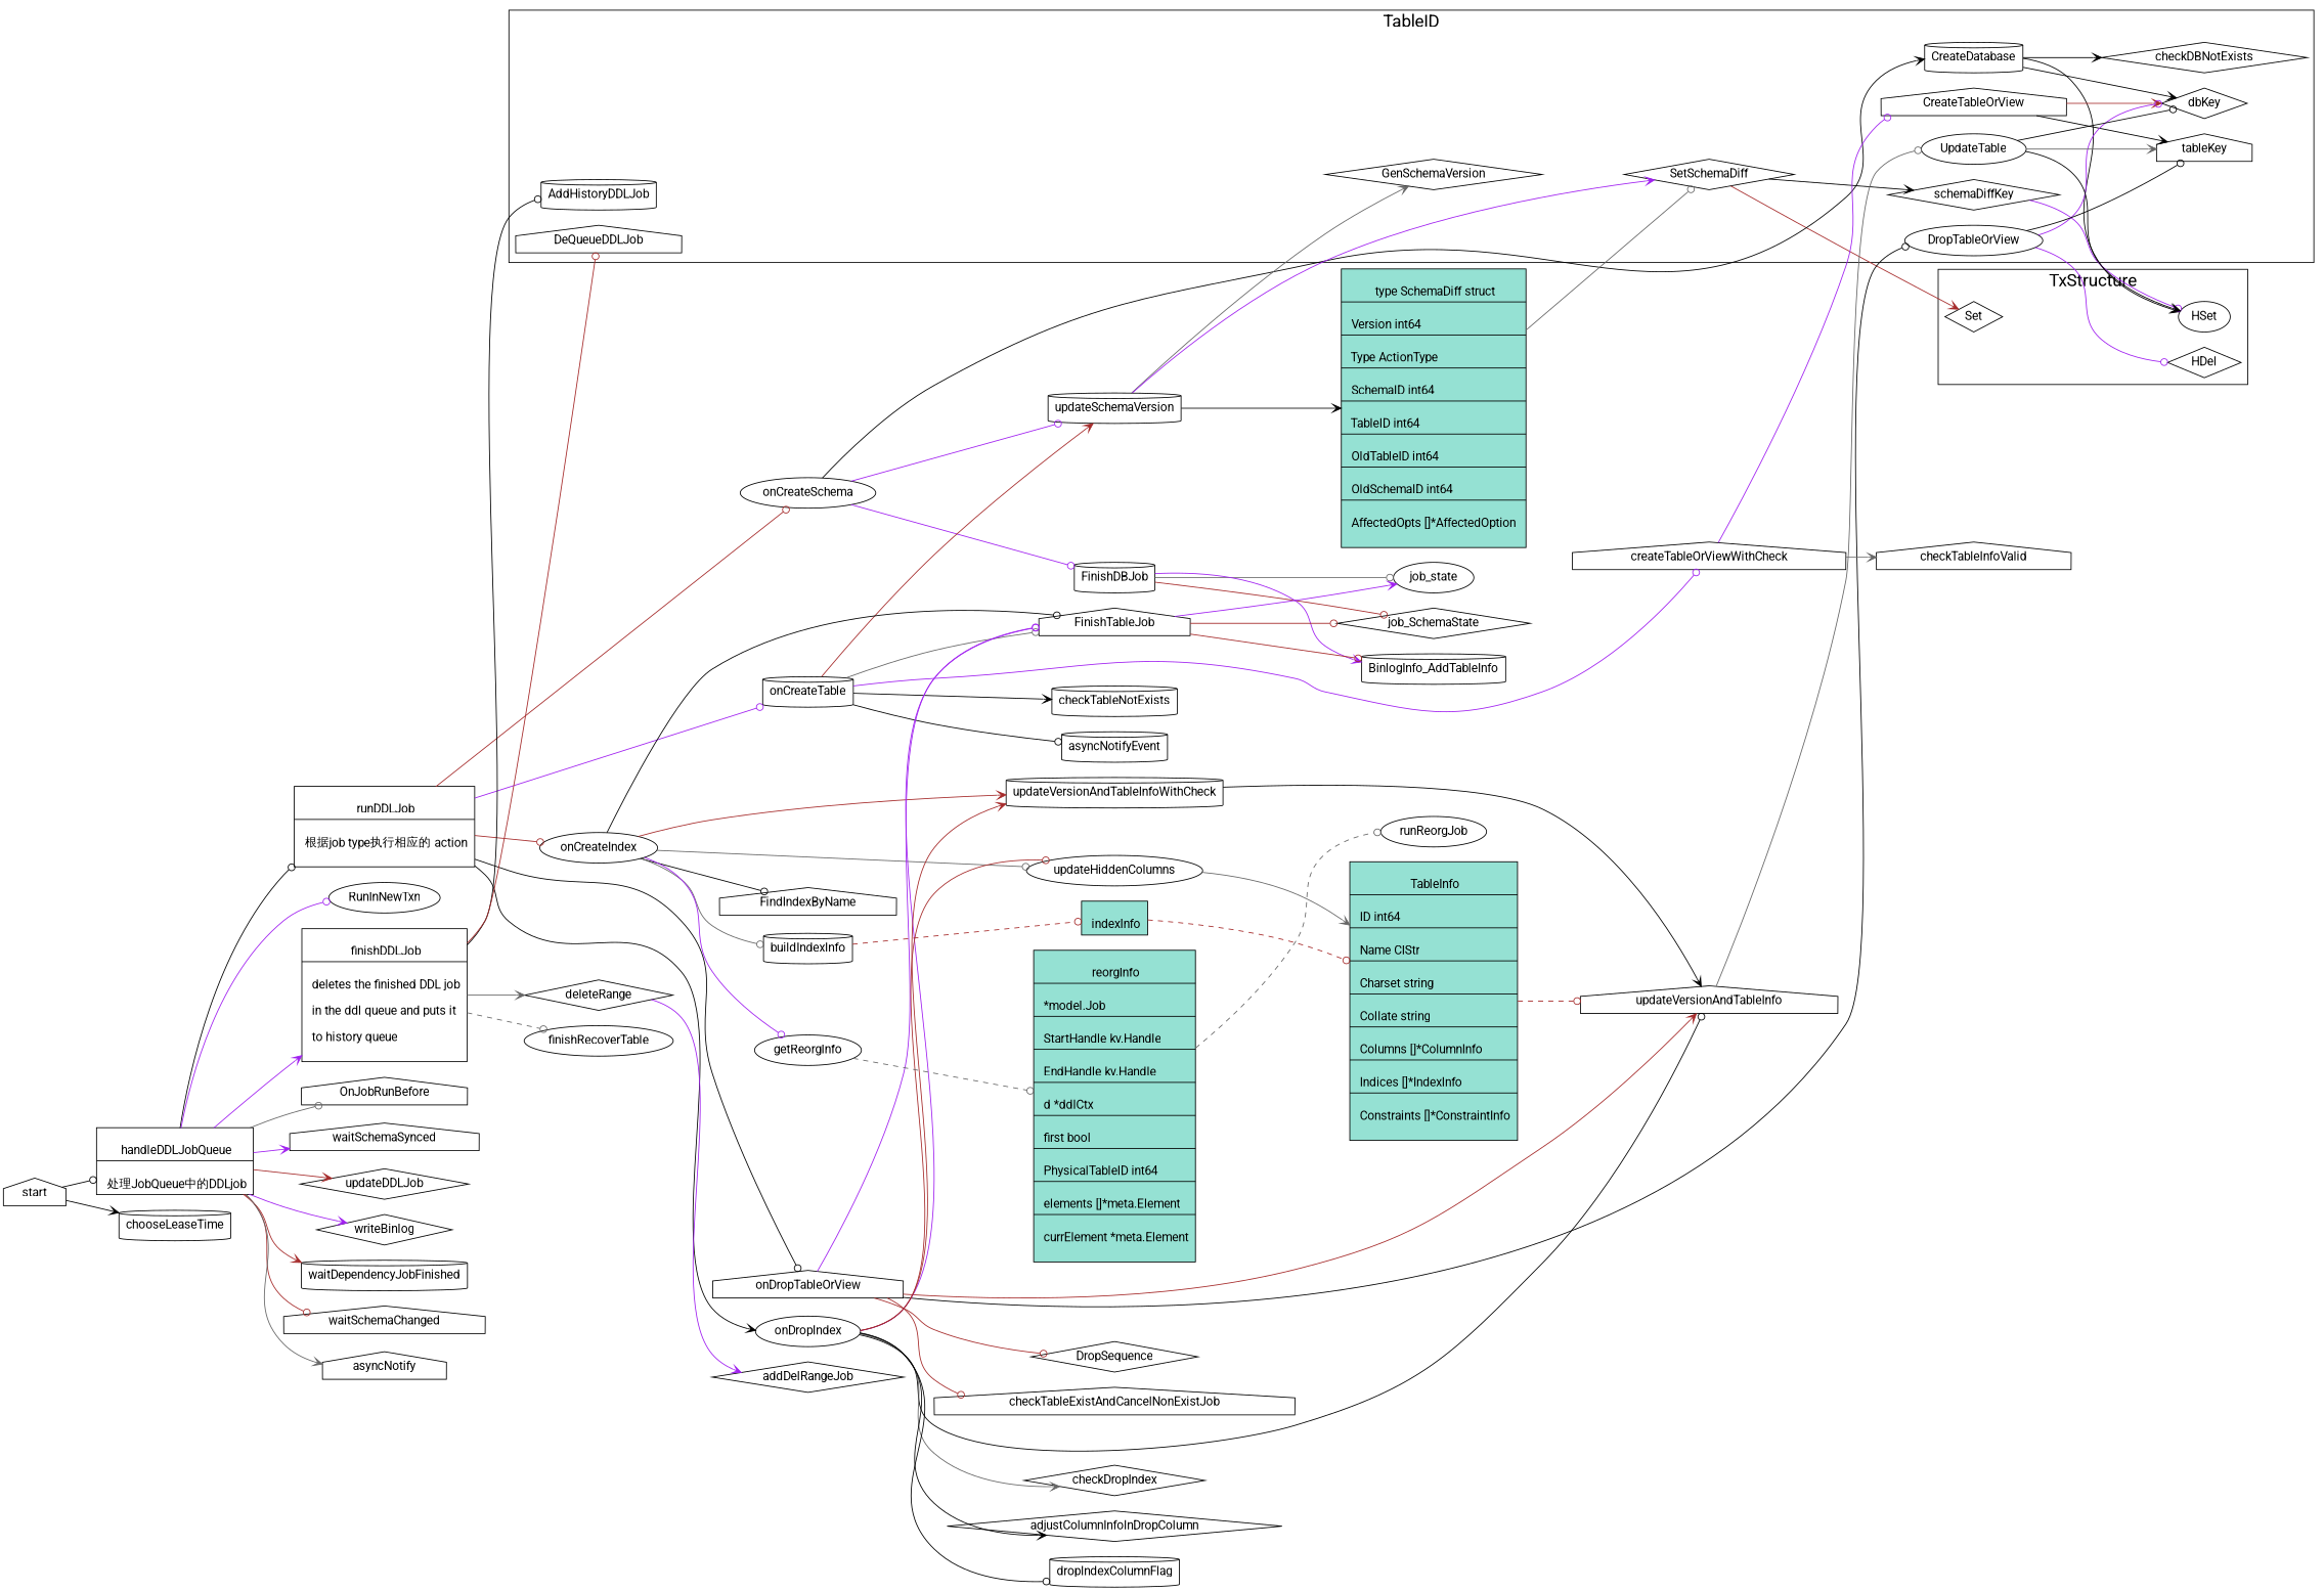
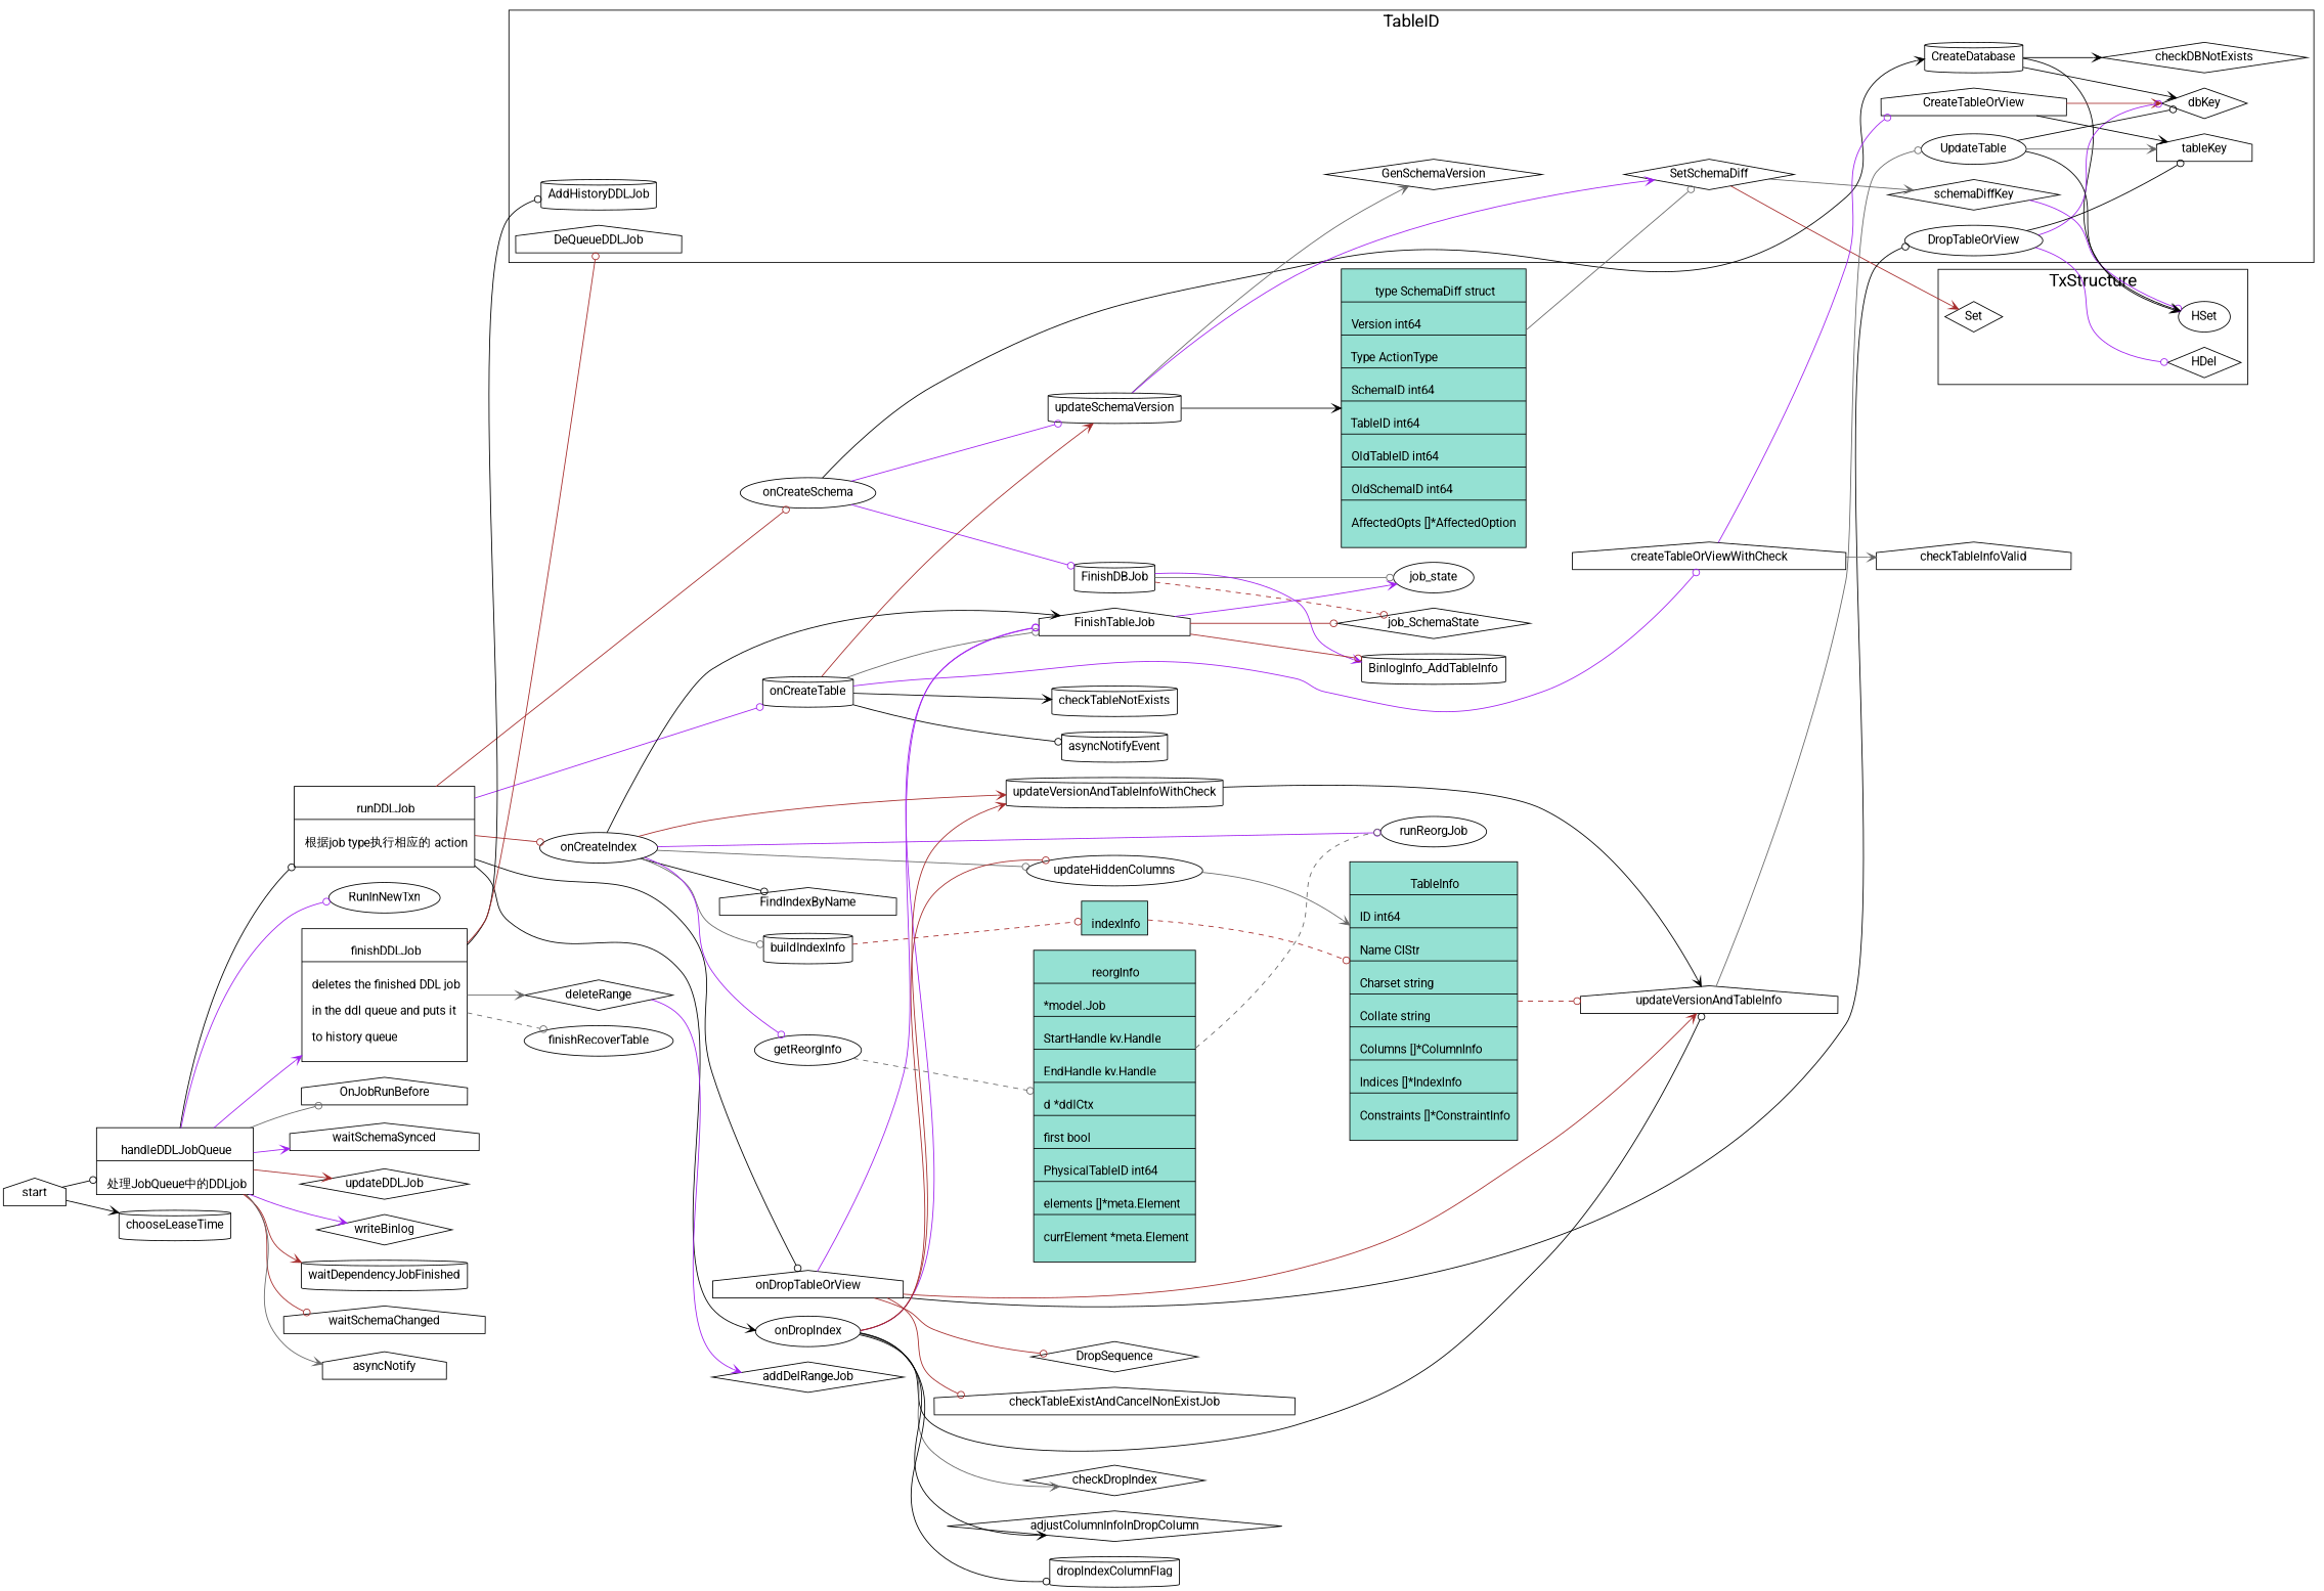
  digraph {
    fontname=Roboto
    newrank=true
    rankdir=LR
    node [fontname=Roboto shape=diamond]
    edge [arrowhead=odot color=black fontname=Roboto]
    HSet [shape=ellipse]
    HDel
    Set
    AddHistoryDDLJob [shape=cylinder]
    DeQueueDDLJob [shape=house]
    CreateDatabase [shape=cylinder]
    dbKey
    checkDBNotExists
    GenSchemaVersion
    SetSchemaDiff
    schemaDiffKey
    CreateTableOrView [shape=house]
    tableKey [shape=house]
    DropTableOrView [shape=ellipse]
    UpdateTable [shape=ellipse]
    n16 [label="{{\n      handleDDLJobQueue|\n      处理JobQueue中的DDLjob\n    }}" shape=record]
    n17 [label="{{\n      runDDLJob|\n      根据job type执行相应的 action\l\n    }}" shape=record]
    RunInNewTxn [shape=ellipse]
    n19 [label="{{\n      finishDDLJob|\n      deletes the finished DDL job\l\n      in the ddl queue and puts it\l\n      to history queue\l\n    }}" shape=record]
    OnJobRunBefore [shape=house]
    waitSchemaSynced [shape=house]
    updateDDLJob
    writeBinlog
    waitDependencyJobFinished [shape=cylinder]
    waitSchemaChanged [shape=house]
    asyncNotify [shape=house]
    start [shape=house]
    chooseLeaseTime [shape=cylinder]
    onCreateSchema [shape=ellipse]
    onCreateTable [shape=cylinder]
    onCreateIndex [shape=ellipse]
    onDropTableOrView [shape=house]
    onDropIndex [shape=ellipse]
    deleteRange
    finishRecoverTable [shape=ellipse]
    updateSchemaVersion [shape=cylinder]
    FinishDBJob [shape=cylinder]
    FinishTableJob [shape=house]
    createTableOrViewWithCheck [shape=house]
    checkTableNotExists [shape=cylinder]
    asyncNotifyEvent [shape=cylinder]
    updateVersionAndTableInfoWithCheck [shape=cylinder]
    runReorgJob [shape=ellipse]
    updateHiddenColumns [shape=ellipse]
    FindIndexByName [shape=house]
    buildIndexInfo [shape=cylinder]
    getReorgInfo [shape=ellipse]
    updateVersionAndTableInfo [shape=house]
    DropSequence
    checkTableExistAndCancelNonExistJob [shape=house]
    checkDropIndex
    adjustColumnInfoInDropColumn
    dropIndexColumnFlag [shape=cylinder]
    addDelRangeJob
    n55 [fillcolor="#95e1d3" label="{{\n      type SchemaDiff struct|\n	        Version  int64      \l|\n	        Type     ActionType \l|\n	        SchemaID int64      \l|\n	        TableID  int64      \l|\n          OldTableID int64 \l|\n          OldSchemaID int64 \l|\n          AffectedOpts []*AffectedOption \l\n    }}" shape=record style=filled]
    job_state [shape=ellipse]
    job_SchemaState
    BinlogInfo_AddTableInfo [shape=cylinder]
    checkTableInfoValid [shape=house]
    n60 [fillcolor="#95e1d3" label="{{\n      TableInfo|\n	      ID      int64 \l|\n	      Name    CIStr \l|\n	      Charset string\l|\n	      Collate string\l|\n	      Columns     []*ColumnInfo\l|\n	      Indices     []*IndexInfo\l|\n	      Constraints []*ConstraintInfo\l\n    }}" shape=record style=filled]
    n61 [fillcolor="#95e1d3" label="{{\n      indexInfo\n    }}" shape=record style=filled]
    n62 [fillcolor="#95e1d3" label="{{\n      reorgInfo|\n        *model.Job\l|\n        StartHandle kv.Handle\l|\n	      EndHandle kv.Handle\l|\n	      d         *ddlCtx\l|\n	      first     bool\l|\n	      PhysicalTableID int64\l|\n	      elements        []*meta.Element\l|\n	      currElement     *meta.Element\l\n    }}" shape=record style=filled]
    subgraph cluster_1 {
      fontsize=20
      label=TxStructure
      HSet
      HDel
      Set
    }
    subgraph cluster_2 {
      fontsize=20
      label=TableID
      AddHistoryDDLJob
      DeQueueDDLJob
      CreateDatabase
      dbKey
      checkDBNotExists
      GenSchemaVersion
      SetSchemaDiff
      schemaDiffKey
      CreateTableOrView
      tableKey
      DropTableOrView
      UpdateTable
    }
    CreateDatabase -> HSet [arrowhead=vee]
    CreateDatabase -> dbKey [arrowhead=vee]
    CreateDatabase -> checkDBNotExists [arrowhead=vee]
    SetSchemaDiff -> Set [arrowhead=vee color=brown]
-   SetSchemaDiff -> schemaDiffKey [arrowhead=vee]
+   SetSchemaDiff -> schemaDiffKey [arrowhead=vee color=gray40]
    schemaDiffKey -> HSet [color=purple]
    CreateTableOrView -> dbKey [arrowhead=vee color=brown]
    CreateTableOrView -> tableKey [arrowhead=vee]
    DropTableOrView -> HDel [color=purple]
    DropTableOrView -> dbKey [color=purple]
    DropTableOrView -> tableKey
    UpdateTable -> HSet [arrowhead=vee]
    UpdateTable -> dbKey
    UpdateTable -> tableKey [arrowhead=vee color=gray40]
    n16 -> n17
    n16 -> RunInNewTxn [color=purple]
    n16 -> n19 [arrowhead=vee color=purple]
    n16 -> OnJobRunBefore [color=gray40]
    n16 -> waitSchemaSynced [arrowhead=vee color=purple]
    n16 -> updateDDLJob [arrowhead=vee color=brown]
    n16 -> writeBinlog [arrowhead=vee color=purple]
    n16 -> waitDependencyJobFinished [arrowhead=vee color=brown]
    n16 -> waitSchemaChanged [color=brown]
    n16 -> asyncNotify [arrowhead=vee color=gray40]
    n17 -> onCreateSchema [color=brown]
    n17 -> onCreateTable [color=purple]
    n17 -> onCreateIndex [color=brown]
    n17 -> onDropTableOrView
    n17 -> onDropIndex [arrowhead=vee]
    n19 -> AddHistoryDDLJob
    n19 -> DeQueueDDLJob [color=brown]
    n19 -> deleteRange [arrowhead=vee color=gray40]
    n19 -> finishRecoverTable [color=gray40 style=dashed]
    start -> n16
    start -> chooseLeaseTime [arrowhead=vee]
    onCreateSchema -> CreateDatabase [arrowhead=vee]
    onCreateSchema -> updateSchemaVersion [color=purple]
    onCreateSchema -> FinishDBJob [color=purple]
    onCreateTable -> updateSchemaVersion [arrowhead=vee color=brown]
    onCreateTable -> FinishTableJob [color=gray40]
    onCreateTable -> createTableOrViewWithCheck [color=purple]
    onCreateTable -> checkTableNotExists [arrowhead=vee]
    onCreateTable -> asyncNotifyEvent
-   onCreateIndex -> FinishTableJob
+   onCreateIndex -> FinishTableJob [arrowhead=vee]
    onCreateIndex -> updateVersionAndTableInfoWithCheck [arrowhead=vee color=brown]
+   onCreateIndex -> runReorgJob [color=purple]
    onCreateIndex -> updateHiddenColumns [color=gray40]
    onCreateIndex -> FindIndexByName
    onCreateIndex -> buildIndexInfo [color=gray40]
    onCreateIndex -> getReorgInfo [color=purple]
    onDropTableOrView -> DropTableOrView
    onDropTableOrView -> FinishTableJob [color=purple]
    onDropTableOrView -> updateVersionAndTableInfo [arrowhead=vee color=brown]
    onDropTableOrView -> DropSequence [color=brown]
    onDropTableOrView -> checkTableExistAndCancelNonExistJob [color=brown]
    onDropIndex -> FinishTableJob [color=purple]
    onDropIndex -> updateVersionAndTableInfoWithCheck [arrowhead=vee color=brown]
    onDropIndex -> updateHiddenColumns [color=brown]
    onDropIndex -> updateVersionAndTableInfo
    onDropIndex -> checkDropIndex [arrowhead=vee color=gray40]
    onDropIndex -> adjustColumnInfoInDropColumn [arrowhead=vee]
    onDropIndex -> dropIndexColumnFlag
    deleteRange -> addDelRangeJob [arrowhead=vee color=purple]
    updateSchemaVersion -> GenSchemaVersion [arrowhead=vee color=gray40]
    updateSchemaVersion -> SetSchemaDiff [arrowhead=vee color=purple]
    updateSchemaVersion -> n55 [arrowhead=vee]
    FinishDBJob -> job_state [color=gray40]
-   FinishDBJob -> job_SchemaState [color=brown]
+   FinishDBJob -> job_SchemaState [color=brown style=dashed]
    FinishDBJob -> BinlogInfo_AddTableInfo [arrowhead=vee color=purple]
    FinishTableJob -> job_state [arrowhead=vee color=purple]
    FinishTableJob -> job_SchemaState [color=brown]
    FinishTableJob -> BinlogInfo_AddTableInfo [color=brown]
    createTableOrViewWithCheck -> CreateTableOrView [color=purple]
    createTableOrViewWithCheck -> checkTableInfoValid [arrowhead=vee color=gray40]
    updateVersionAndTableInfoWithCheck -> updateVersionAndTableInfo [arrowhead=vee]
    updateHiddenColumns -> n60 [arrowhead=vee color=gray40]
    buildIndexInfo -> n61 [color=brown style=dashed]
    getReorgInfo -> n62 [color=gray40 style=dashed]
    updateVersionAndTableInfo -> UpdateTable [color=gray40]
    n55 -> SetSchemaDiff [color=gray40]
    n60 -> updateVersionAndTableInfo [color=brown style=dashed]
    n61 -> n60 [color=brown style=dashed]
    n62 -> runReorgJob [color=gray40 style=dashed]
  }
